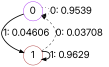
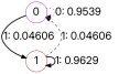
  digraph {
    fontname=Inter
    node [fontsize=24 shape=circle fontname=Inter]
    edge [fontsize=24 style=bold fontname=Inter]
    0 [color=purple]
    1 [color=brown]
    0 -> 0 [label="0: 0.9539   " style=dotted]
    0 -> 1 [label="1: 0.04606  "]
-   1 -> 0 [label="0: 0.03708  " style=dashed]
+   1 -> 0 [label="1: 0.04606  " style=dashed]
    1 -> 1 [label="1: 0.9629   "]
  }
